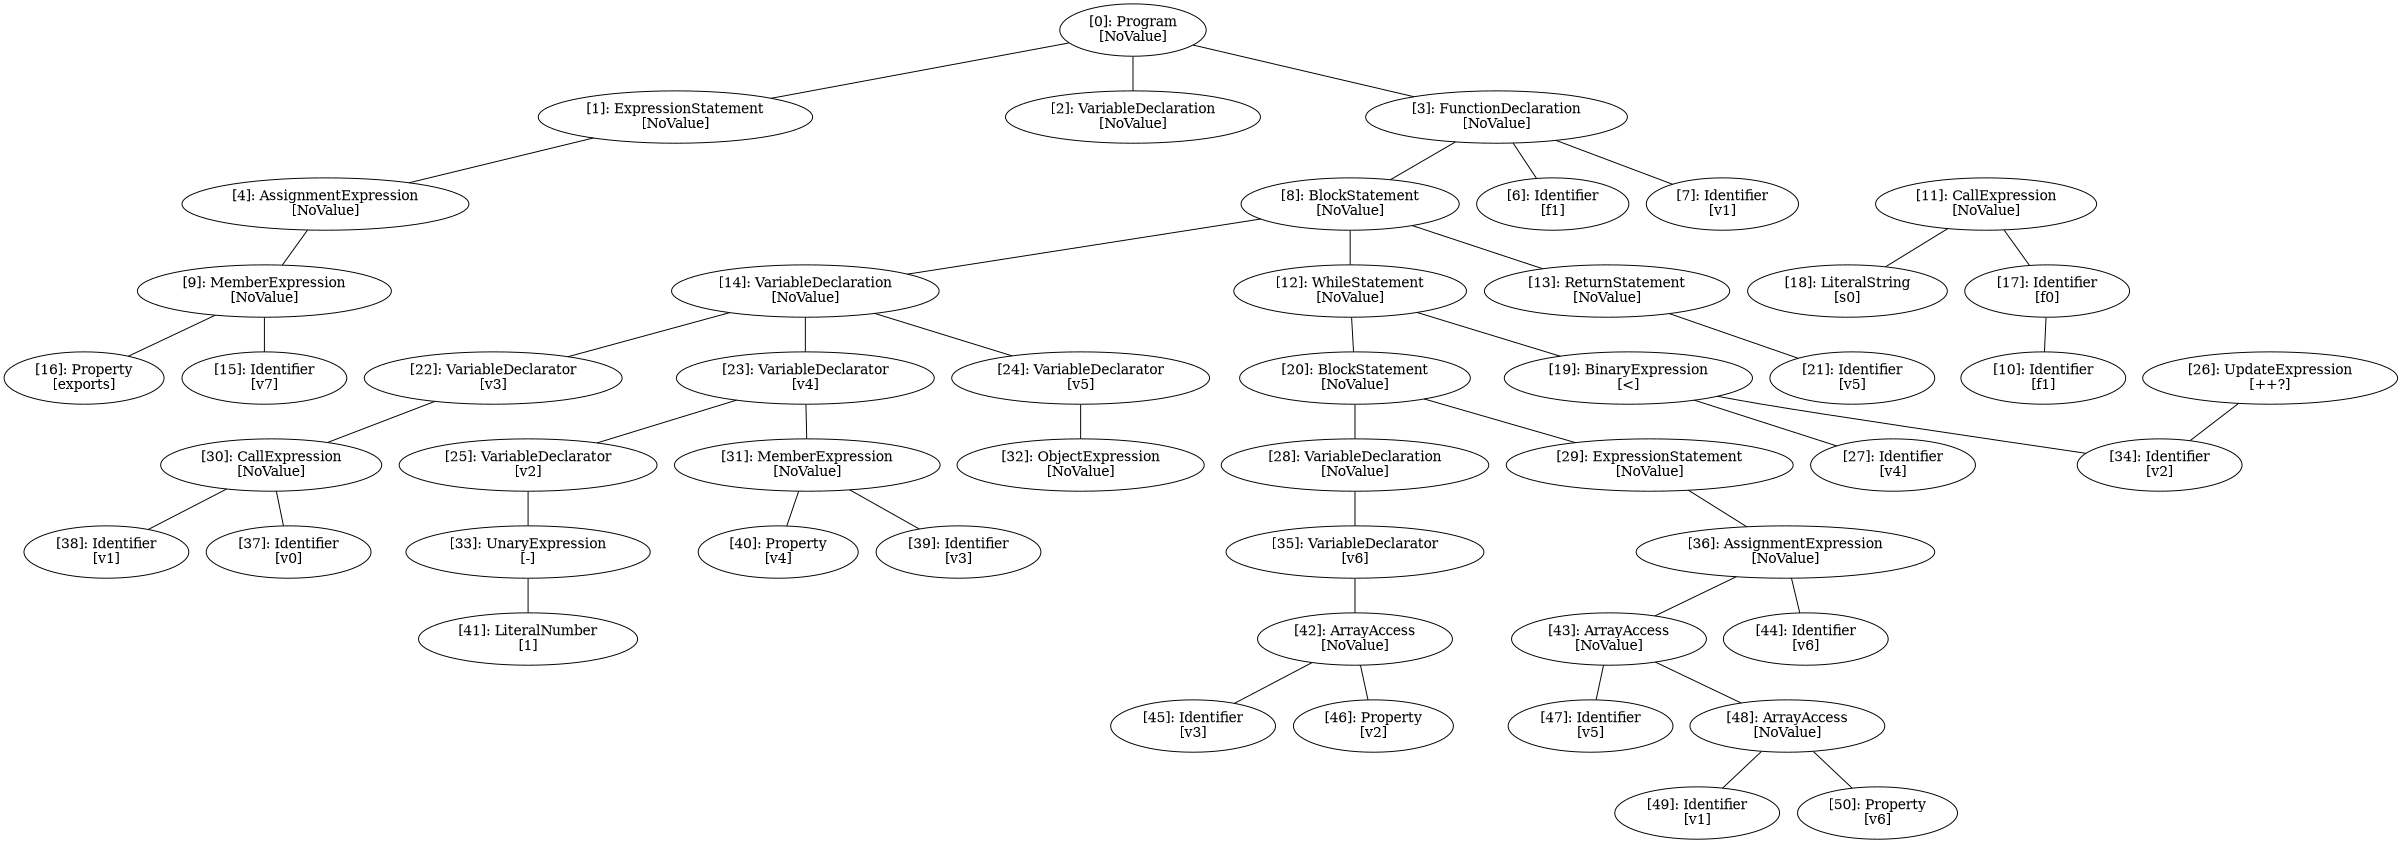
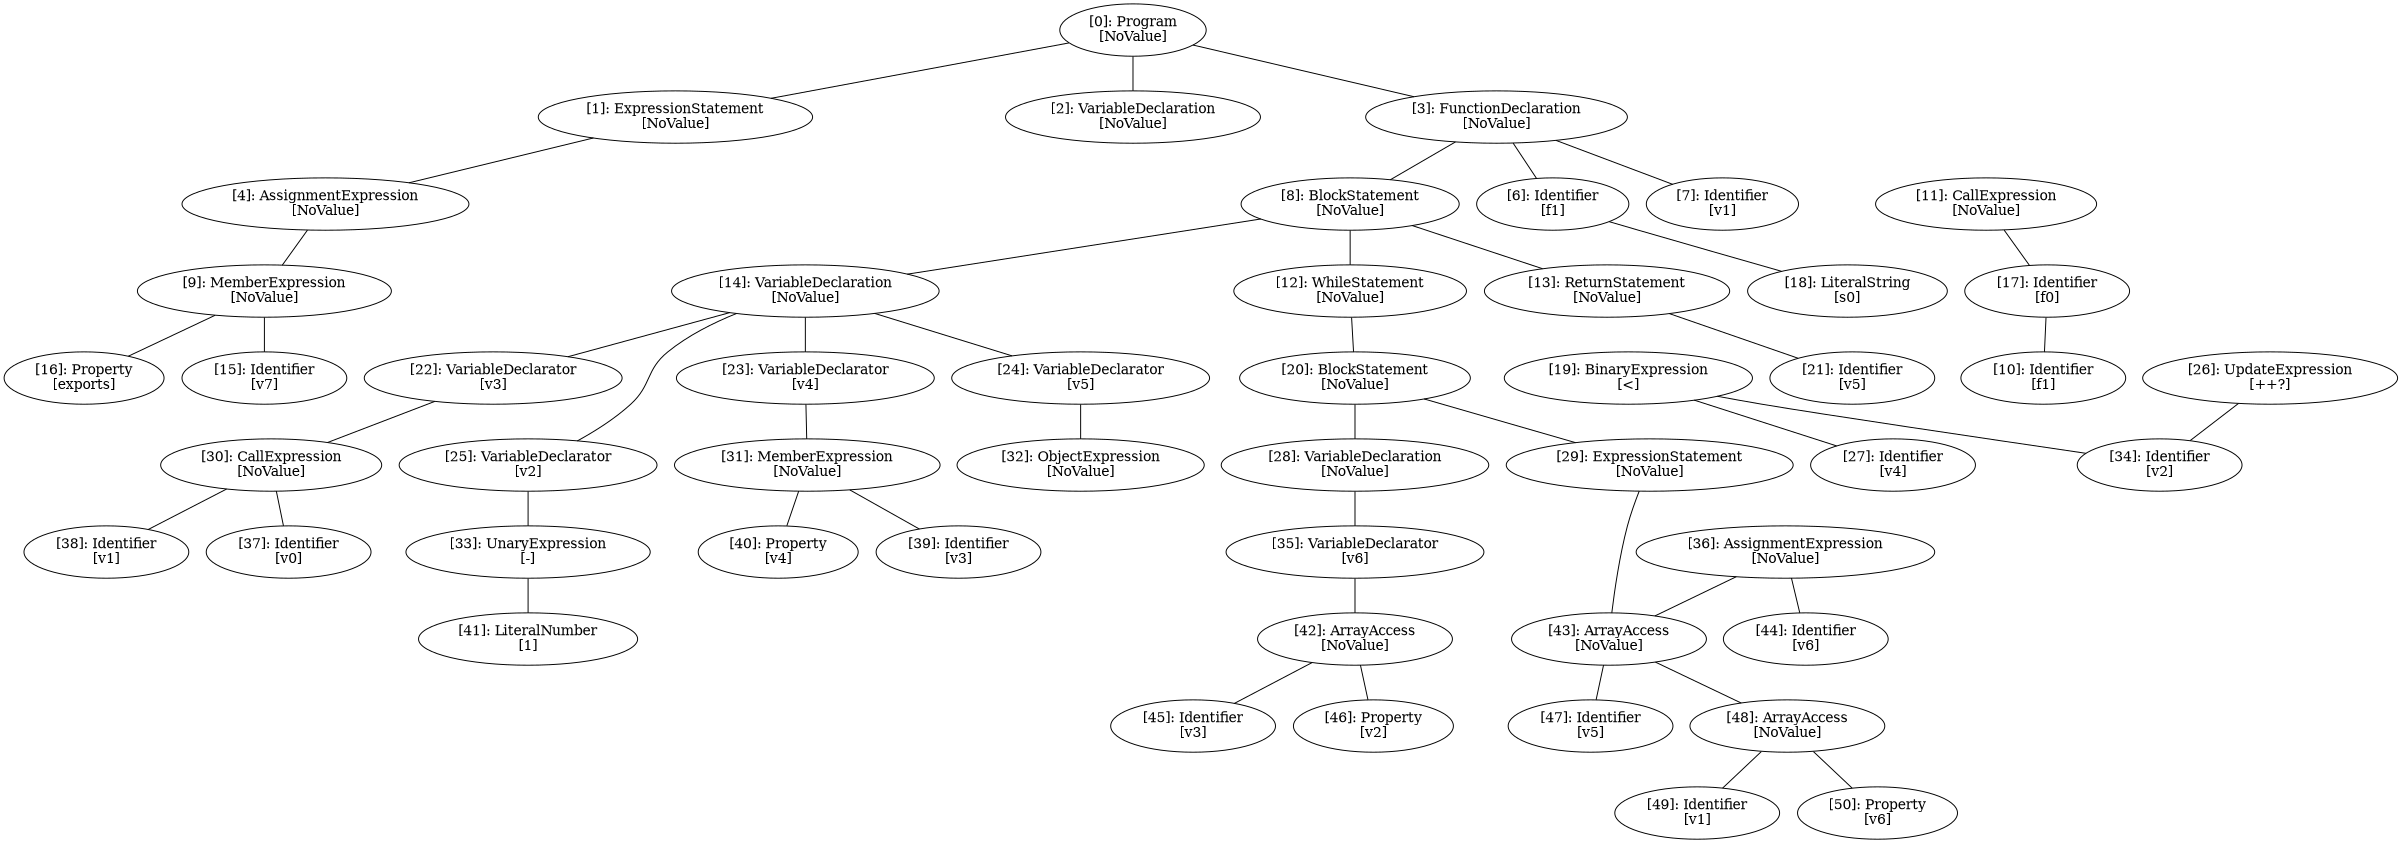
  graph {
    n1 [label="[0]: Program\n[NoValue]"]
    n2 [label="[1]: ExpressionStatement\n[NoValue]"]
    n3 [label="[2]: VariableDeclaration\n[NoValue]"]
    n4 [label="[3]: FunctionDeclaration\n[NoValue]"]
    n5 [label="[4]: AssignmentExpression\n[NoValue]"]
    n6 [label="[6]: Identifier\n[f1]"]
    n7 [label="[7]: Identifier\n[v1]"]
    n8 [label="[8]: BlockStatement\n[NoValue]"]
    n9 [label="[9]: MemberExpression\n[NoValue]"]
    n10 [label="[12]: WhileStatement\n[NoValue]"]
    n11 [label="[13]: ReturnStatement\n[NoValue]"]
    n12 [label="[14]: VariableDeclaration\n[NoValue]"]
    n13 [label="[15]: Identifier\n[v7]"]
    n14 [label="[16]: Property\n[exports]"]
    n15 [label="[10]: Identifier\n[f1]"]
    n16 [label="[11]: CallExpression\n[NoValue]"]
    n17 [label="[17]: Identifier\n[f0]"]
    n18 [label="[18]: LiteralString\n[s0]"]
    n19 [label="[19]: BinaryExpression\n[<]"]
    n20 [label="[20]: BlockStatement\n[NoValue]"]
    n21 [label="[21]: Identifier\n[v5]"]
    n22 [label="[22]: VariableDeclarator\n[v3]"]
    n23 [label="[23]: VariableDeclarator\n[v4]"]
    n24 [label="[24]: VariableDeclarator\n[v5]"]
    n25 [label="[25]: VariableDeclarator\n[v2]"]
    n26 [label="[27]: Identifier\n[v4]"]
    n27 [label="[34]: Identifier\n[v2]"]
    n28 [label="[28]: VariableDeclaration\n[NoValue]"]
    n29 [label="[29]: ExpressionStatement\n[NoValue]"]
    n30 [label="[30]: CallExpression\n[NoValue]"]
    n31 [label="[31]: MemberExpression\n[NoValue]"]
    n32 [label="[32]: ObjectExpression\n[NoValue]"]
    n33 [label="[33]: UnaryExpression\n[-]"]
    n34 [label="[26]: UpdateExpression\n[++?]"]
    n35 [label="[35]: VariableDeclarator\n[v6]"]
    n36 [label="[36]: AssignmentExpression\n[NoValue]"]
    n37 [label="[37]: Identifier\n[v0]"]
    n38 [label="[38]: Identifier\n[v1]"]
    n39 [label="[39]: Identifier\n[v3]"]
    n40 [label="[40]: Property\n[v4]"]
    n41 [label="[41]: LiteralNumber\n[1]"]
    n42 [label="[42]: ArrayAccess\n[NoValue]"]
    n43 [label="[43]: ArrayAccess\n[NoValue]"]
    n44 [label="[44]: Identifier\n[v6]"]
    n45 [label="[45]: Identifier\n[v3]"]
    n46 [label="[46]: Property\n[v2]"]
    n47 [label="[47]: Identifier\n[v5]"]
    n48 [label="[48]: ArrayAccess\n[NoValue]"]
    n49 [label="[49]: Identifier\n[v1]"]
    n50 [label="[50]: Property\n[v6]"]
    n1 -- n2
    n1 -- n3
    n1 -- n4
    n2 -- n5
    n4 -- n6
    n4 -- n7
    n4 -- n8
    n5 -- n9
    n8 -- n10
    n8 -- n11
    n8 -- n12
    n9 -- n13
    n9 -- n14
-   n10 -- n19
    n10 -- n20
    n11 -- n21
    n12 -- n22
    n12 -- n23
    n12 -- n24
-   n23 -- n25
+   n12 -- n25
    n16 -- n17
-   n16 -- n18
+   n6 -- n18
    n17 -- n15
    n19 -- n26
    n19 -- n27
    n20 -- n28
    n20 -- n29
    n22 -- n30
    n23 -- n31
    n24 -- n32
    n25 -- n33
    n28 -- n35
-   n29 -- n36
+   n29 -- n43
    n30 -- n37
    n30 -- n38
    n31 -- n39
    n31 -- n40
    n33 -- n41
    n34 -- n27
    n35 -- n42
    n36 -- n43
    n36 -- n44
    n42 -- n45
    n42 -- n46
    n43 -- n47
    n43 -- n48
    n48 -- n49
    n48 -- n50
  }
